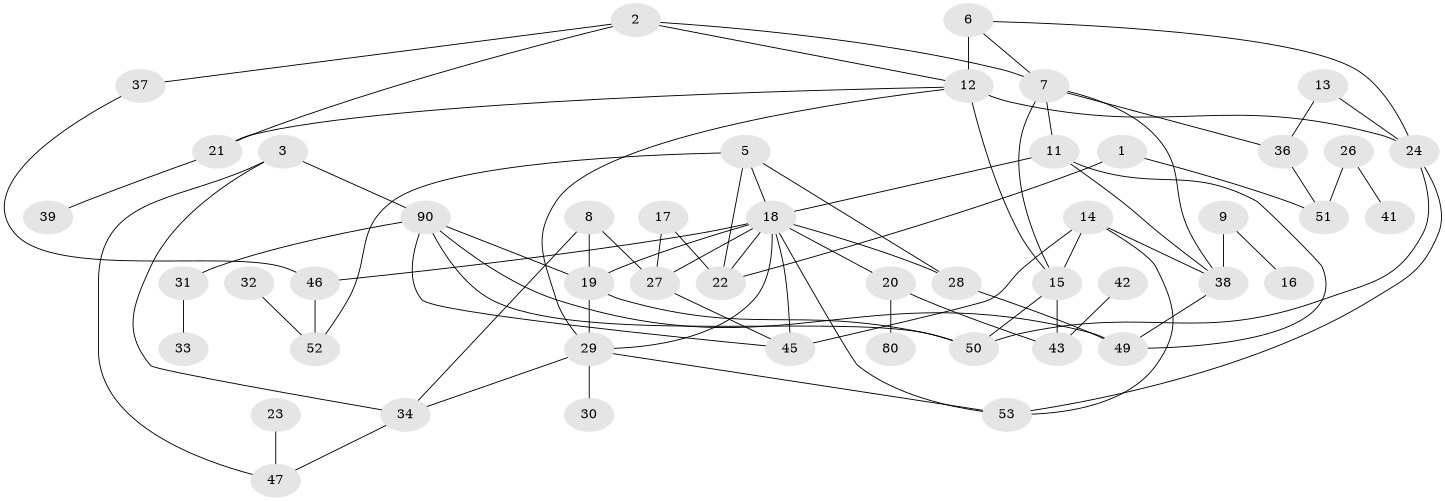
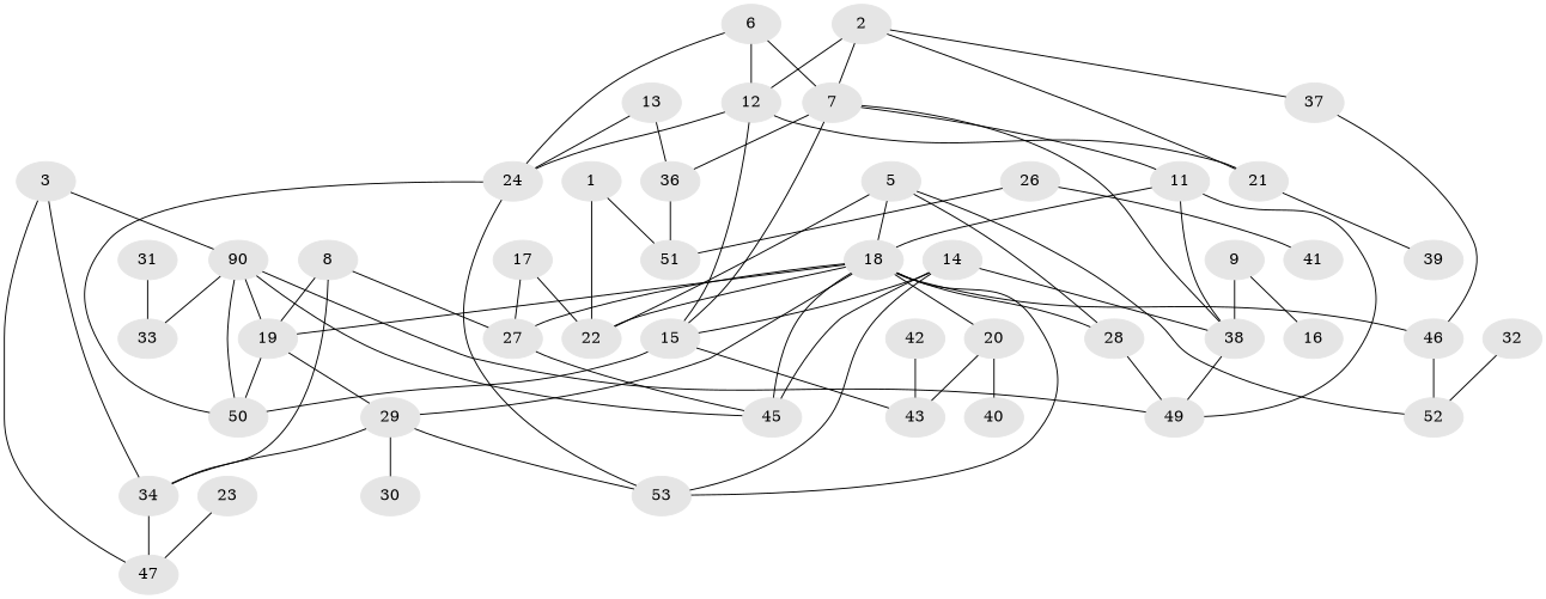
  graph {
    node [color=gray90 style=filled]
    edge [weight=1.0]
    1
    22
    51
    2
    7
    12
    21
    37
    11
    15
    36
    38
    24
    29
    39
    46
    n17 [label=90]
    3
    34
    47
    19
    31
    45
    49
    50
    5
    18
    28
    52
    27
    53
    20
    6
    43
    8
    9
    16
    33
    30
    13
    14
    17
-   40 [label=80]
+   40
    23
    26
    41
    32
    42
    1 -- 22
    1 -- 51
    2 -- 7
    2 -- 12
    2 -- 21
    2 -- 37
    7 -- 11
    7 -- 15
    7 -- 36
    7 -- 38
    12 -- 21
    12 -- 15
    12 -- 24
-   12 -- 29
    21 -- 39
    37 -- 46
    11 -- 38
    11 -- 49
    11 -- 18
    15 -- 50
    15 -- 43
    36 -- 51
    38 -- 49
    24 -- 50
    24 -- 53
    29 -- 34
    29 -- 53
    29 -- 30
    46 -- 52
    n17 -- 19
-   n17 -- 31
+   n17 -- 33
    n17 -- 45
    n17 -- 49
    n17 -- 50
    3 -- n17
    3 -- 34
    3 -- 47
    34 -- 47
    19 -- 29
    19 -- 50
    31 -- 33
    5 -- 22
    5 -- 18
    5 -- 28
    5 -- 52
    18 -- 22
    18 -- 29
    18 -- 46 [weight=2.0]
    18 -- 19
    18 -- 45 [weight=2.0]
    18 -- 28
    18 -- 27
    18 -- 53
    18 -- 20
    28 -- 49
    27 -- 45
    20 -- 43
    20 -- 40
    6 -- 7
    6 -- 12 [weight=3.0]
    6 -- 24
    8 -- 34
    8 -- 19
    8 -- 27
    9 -- 38
    9 -- 16
    13 -- 36
    13 -- 24
    14 -- 15
    14 -- 38
    14 -- 45 [weight=2.0]
    14 -- 53
    17 -- 22
    17 -- 27
    23 -- 47
    26 -- 51
    26 -- 41
    32 -- 52
    42 -- 43
  }
